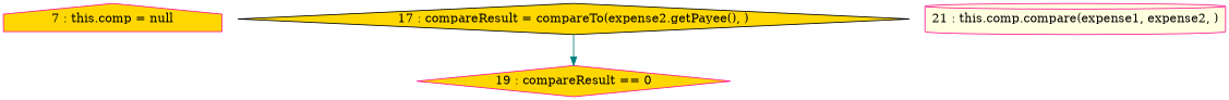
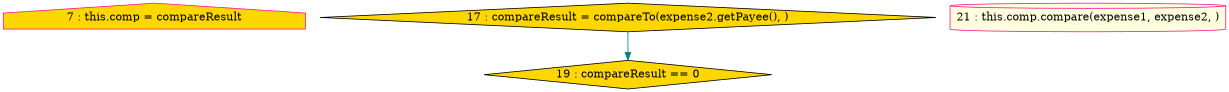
  digraph {
    fontname="DejaVu Serif"
    node [style=filled fillcolor=gold color=deeppink shape=diamond fontname="DejaVu Serif"]
-   "7 : this.comp = null" [shape=house]
+   "7 : this.comp = null" [shape=house label="7 : this.comp = compareResult"]
    "17 : compareResult = compareTo(expense2.getPayee(), )" [color=black]
-   "19 : compareResult == 0"
+   "19 : compareResult == 0" [color=black]
    "21 : this.comp.compare(expense1, expense2, )" [fillcolor=lightyellow shape=cylinder]
    "17 : compareResult = compareTo(expense2.getPayee(), )" -> "19 : compareResult == 0" [color=teal fontname="DejaVu Serif"]
  }
